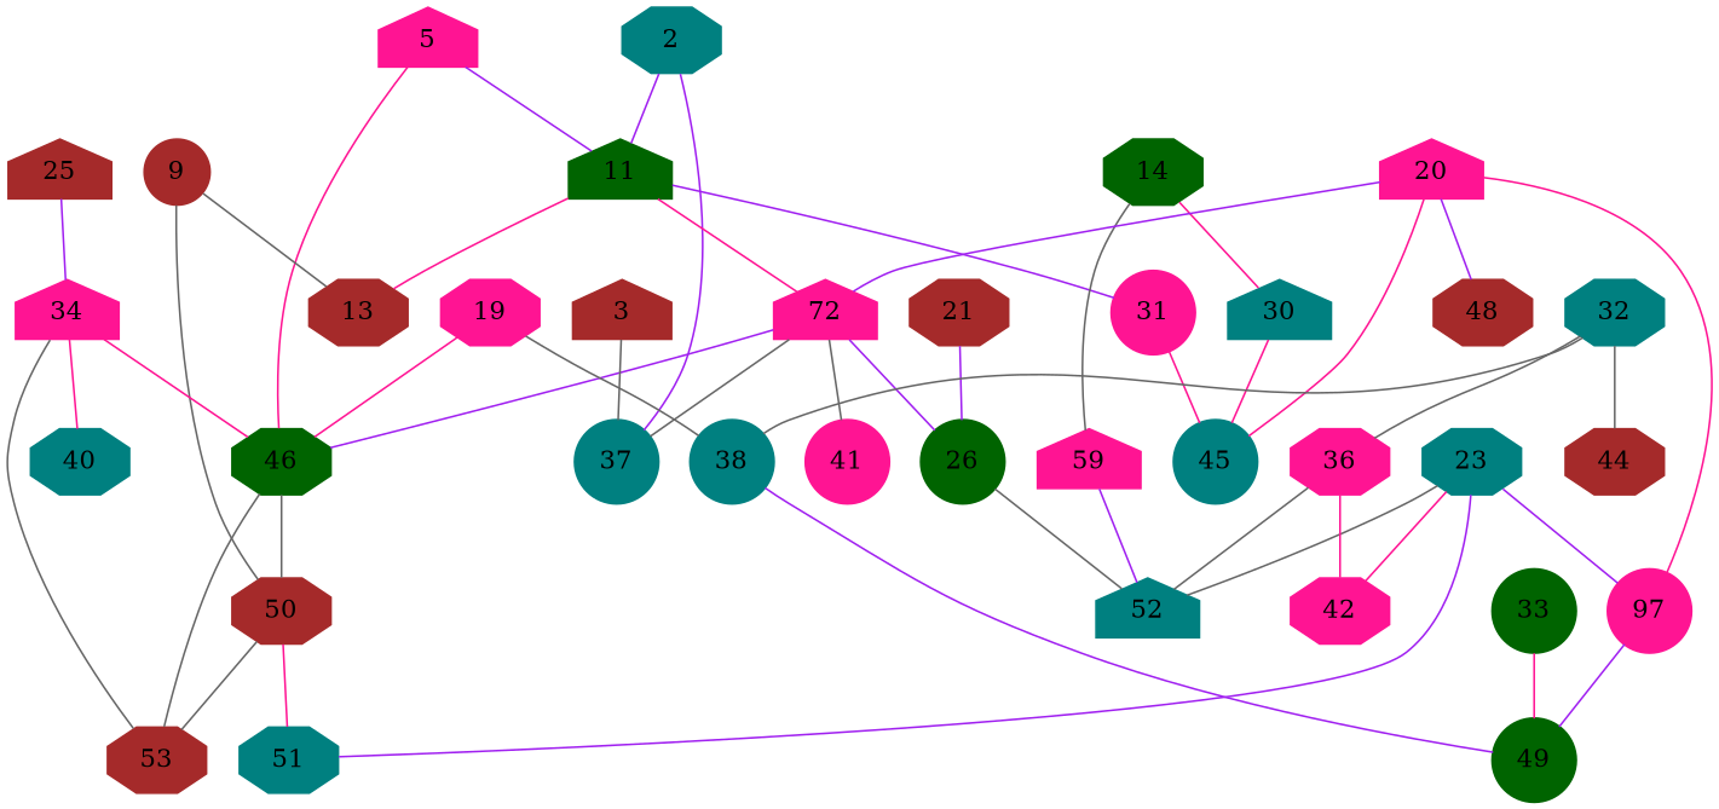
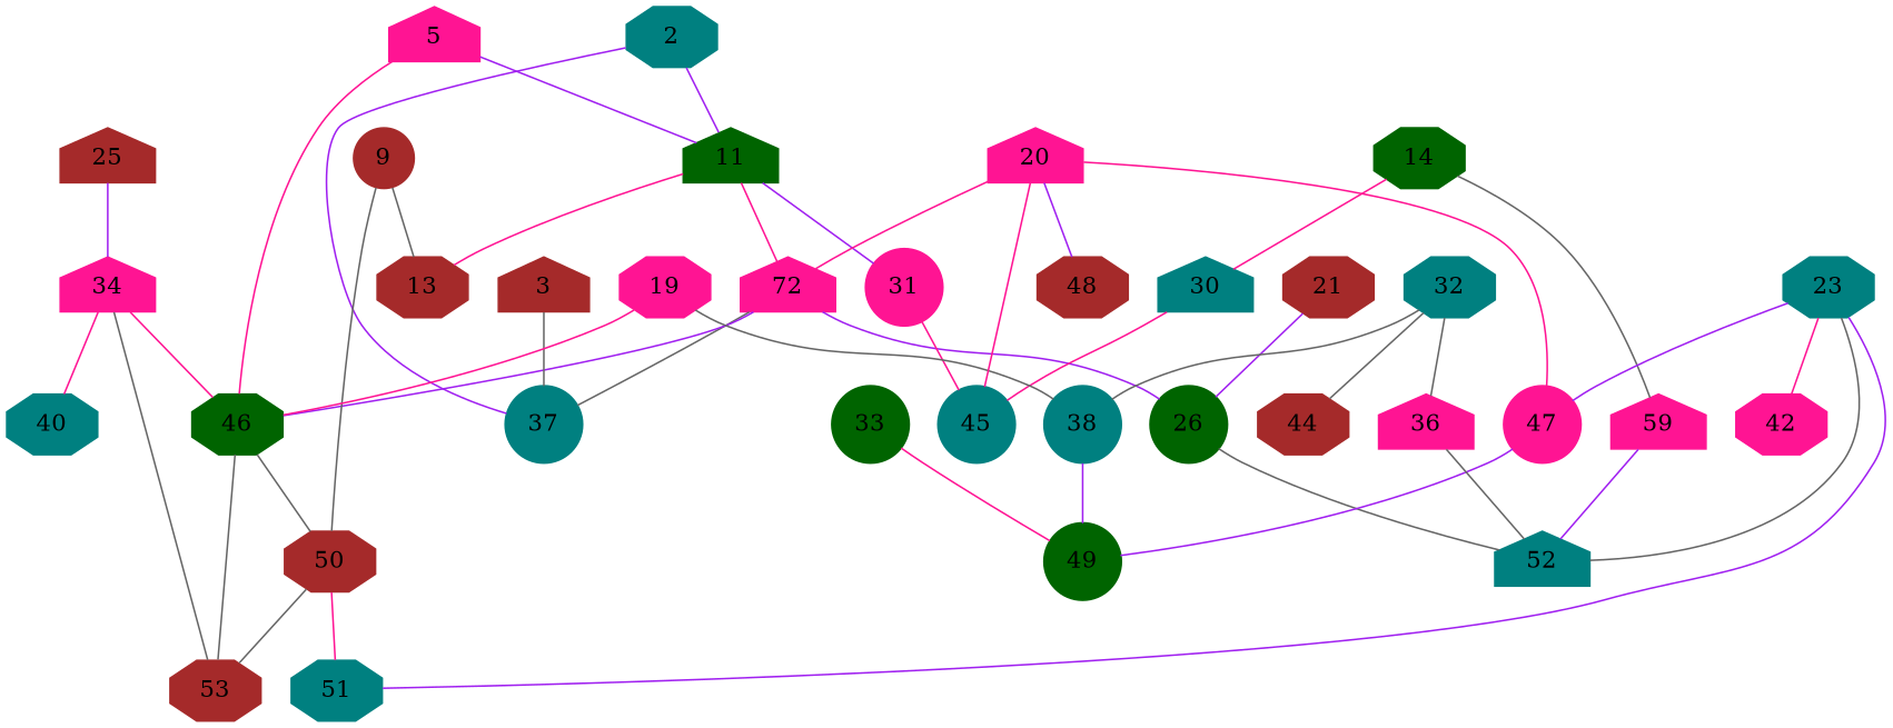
  graph {
    node [color=deeppink shape=octagon style=filled]
    edge [color=gray40 weight=1.0]
    2 [color=teal]
    11 [color=darkgreen shape=house]
    37 [color=teal shape=circle]
    13 [color=brown]
    n5 [label=72 shape=house]
    31 [shape=circle]
    3 [color=brown shape=house]
    n8 [label=5 shape=house]
    46 [color=darkgreen]
    50 [color=brown]
    53 [color=brown]
    9 [color=brown shape=circle]
    51 [color=teal]
    26 [color=darkgreen shape=circle]
-   41 [shape=circle]
    45 [color=teal shape=circle]
    14 [color=darkgreen]
    30 [color=teal shape=house]
    n19 [label=59 shape=house]
    52 [color=teal shape=house]
    19
    38 [color=teal shape=circle]
    49 [color=darkgreen shape=circle]
-   47 [shape=circle label=97]
+   47 [shape=circle]
    20 [shape=house]
    48 [color=brown]
    21 [color=brown]
    23 [color=teal]
    42
    25 [color=brown shape=house]
    34 [shape=house]
    40 [color=teal]
    32 [color=teal]
-   36
+   36 [shape=house]
    44 [color=brown]
    33 [color=darkgreen shape=circle]
    2 -- 11 [color=purple]
    2 -- 37 [color=purple]
    11 -- 13 [color=deeppink]
    11 -- n5 [color=deeppink weight=2.0]
    11 -- 31 [color=purple]
    n5 -- 37
    n5 -- 46 [color=purple]
    n5 -- 26 [color=purple weight=2.0]
-   n5 -- 41
    31 -- 45 [color=deeppink]
    3 -- 37
    n8 -- 11 [color=purple]
    n8 -- 46 [color=deeppink]
    46 -- 50
    46 -- 53
    50 -- 53
    50 -- 51 [color=deeppink weight=2.0]
    9 -- 13
    9 -- 50
    26 -- 52
    14 -- 30 [color=deeppink]
    14 -- n19
    30 -- 45 [color=deeppink]
    n19 -- 52 [color=purple]
    19 -- 46 [color=deeppink]
    19 -- 38
    38 -- 49 [color=purple]
    47 -- 49 [color=purple]
-   20 -- n5 [color=purple]
+   20 -- n5 [color=deeppink]
    20 -- 45 [color=deeppink]
    20 -- 47 [color=deeppink]
    20 -- 48 [color=purple]
    21 -- 26 [color=purple]
    23 -- 51 [color=purple]
    23 -- 52
    23 -- 47 [color=purple]
    23 -- 42 [color=deeppink]
    25 -- 34 [color=purple]
    34 -- 46 [color=deeppink]
    34 -- 53
    34 -- 40 [color=deeppink]
    32 -- 38
    32 -- 36
    32 -- 44
    36 -- 52
-   36 -- 42 [color=deeppink]
    33 -- 49 [color=deeppink]
  }
